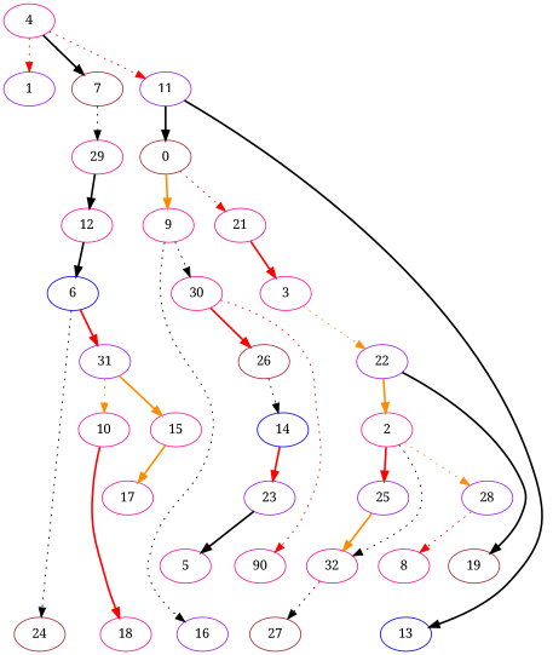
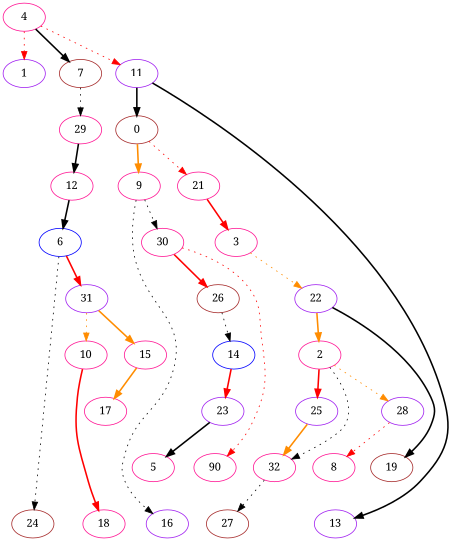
  digraph {
    fontname="Noto Serif"
    node [color=deeppink fontname="Noto Serif"]
    edge [color=black fontname="Noto Serif" style=bold weight=0]
    0 [color=brown]
    9
    21
    16 [color=purple]
    30
    3
    26 [color=brown]
    n8 [label=90]
    22 [color=purple]
    14 [color=blue]
    2
    19 [color=brown]
    23 [color=purple]
    25 [color=purple]
    28 [color=purple]
    32
    8
    27 [color=brown]
    1 [color=purple]
    4
    7 [color=brown]
    11 [color=purple]
    29
-   13 [color=blue]
+   13 [color=purple]
    12
    6 [color=blue]
    24 [color=brown]
    31 [color=purple]
    10
    15
    18
    17
    5
    0 -> 9 [color=darkorange]
    0 -> 21 [color=red style=dotted]
    9 -> 16 [style=dotted]
    9 -> 30 [style=dotted]
    21 -> 3 [color=red]
    30 -> 26 [color=red]
    30 -> n8 [color=red style=dotted]
    3 -> 22 [color=darkorange style=dotted]
    26 -> 14 [style=dotted]
    22 -> 2 [color=darkorange]
    22 -> 19
    14 -> 23 [color=red]
    2 -> 25 [color=red]
    2 -> 28 [color=darkorange style=dotted]
    2 -> 32 [style=dotted]
    23 -> 5
    25 -> 32 [color=darkorange]
    28 -> 8 [color=red style=dotted]
    32 -> 27 [style=dotted]
    4 -> 1 [color=red style=dotted weight=1]
    4 -> 7
    4 -> 11 [color=red style=dotted]
    7 -> 29 [style=dotted]
    11 -> 0 [weight=1]
    11 -> 13
    29 -> 12
    12 -> 6
    6 -> 24 [style=dotted]
    6 -> 31 [color=red]
    31 -> 10 [color=darkorange style=dotted]
    31 -> 15 [color=darkorange]
    10 -> 18 [color=red]
    15 -> 17 [color=darkorange]
  }
